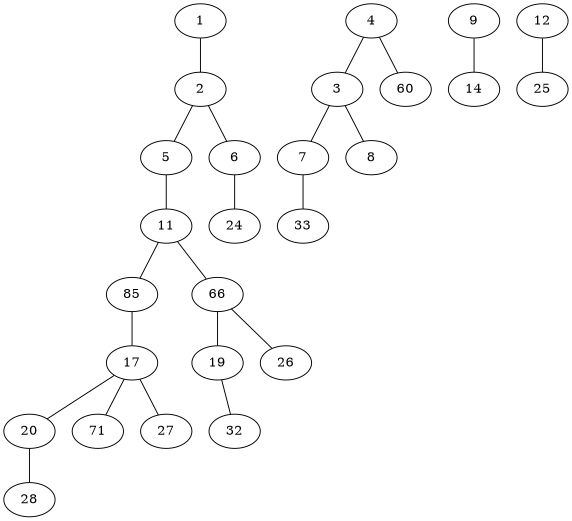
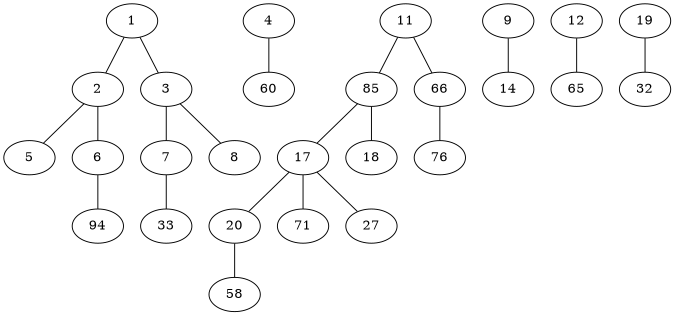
  graph {
    node [chem=C]
    edge [valence=1]
    1
    2
    3
    5 [chem=N]
    6 [chem=O]
    7
    8 [chem=O]
    n8 [chem=Cl label=60]
    4
    11
-   24 [chem=H]
+   24 [chem=H label=94]
    n12 [chem=Cl label=33]
    14 [chem=Cl]
    9
    n15 [label=85]
    n16 [label=66]
-   25 [chem=H]
+   25 [chem=H label=65]
    12
    17
+   18 [chem=O]
    19
-   26 [chem=H]
+   26 [chem=H label=76]
    20
    n24 [chem=Cl label=71]
    27 [chem=H]
    n26 [chem=Cl label=32]
-   28 [chem=H]
+   28 [chem=H label=58]
    1 -- 2
-   4 -- 3 [valence=2]
+   1 -- 3 [valence=2]
    2 -- 5
    2 -- 6 [valence=2]
    3 -- 7
    3 -- 8
-   5 -- 11
    6 -- 24
    7 -- n12
    4 -- n8
    11 -- n15
    11 -- n16 [valence=2]
    9 -- 14
    n15 -- 17 [valence=2]
-   n16 -- 19
+   n15 -- 18
    n16 -- 26
    12 -- 25
    17 -- 20
    17 -- n24
    17 -- 27
    19 -- n26
    20 -- 28
  }
